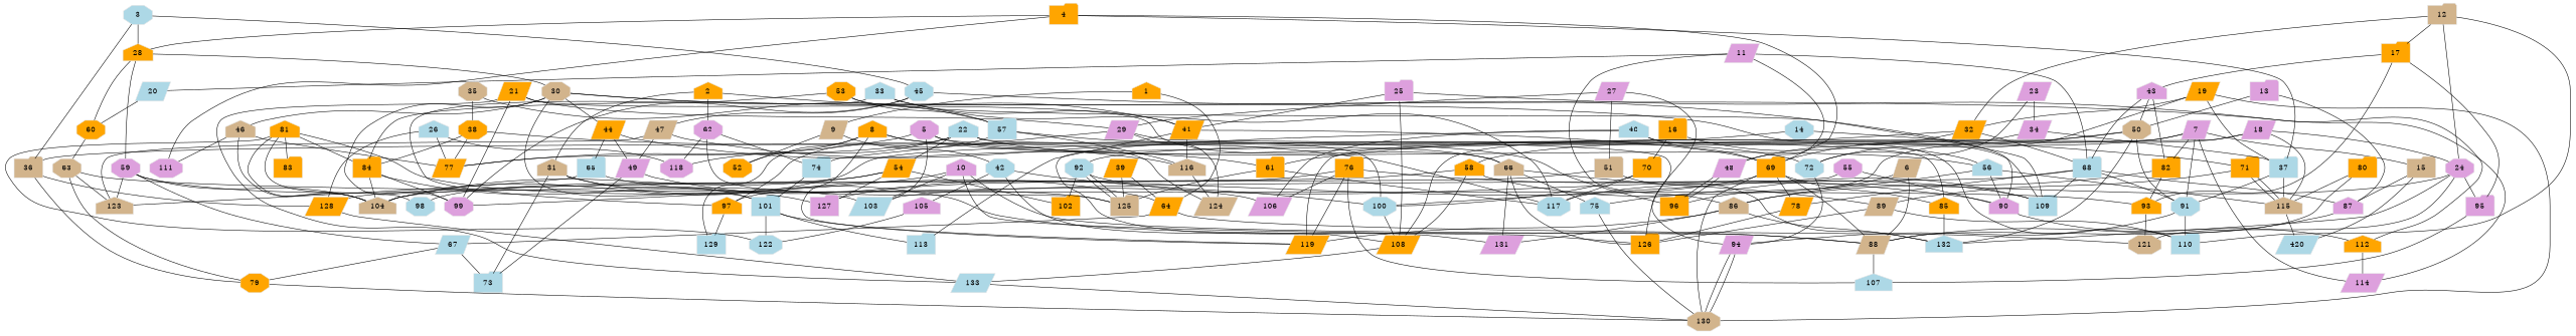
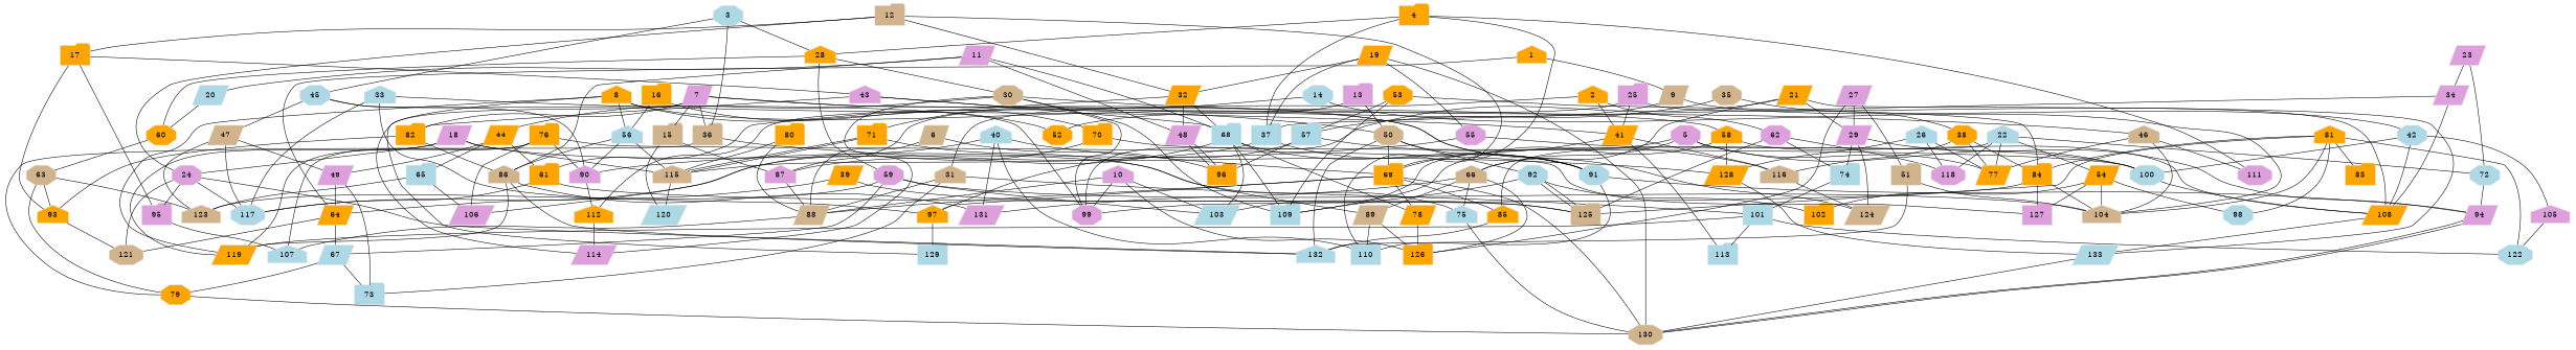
  graph {
    node [color=gray90 fillcolor=orange shape=parallelogram style=filled]
    1 [shape=house]
    9 [fillcolor=tan]
    64
    52 [shape=octagon]
    42 [fillcolor=lightblue shape=octagon]
    121 [fillcolor=tan shape=octagon]
    67 [fillcolor=lightblue]
    2 [shape=house]
    31 [fillcolor=tan shape=house]
    41
    62 [fillcolor=plum shape=octagon]
    88 [fillcolor=tan]
    101 [fillcolor=lightblue shape=folder]
    73 [fillcolor=lightblue shape=folder]
    69 [shape=folder]
    116 [fillcolor=tan shape=house]
    113 [fillcolor=lightblue shape=folder]
    118 [fillcolor=plum shape=octagon]
    74 [fillcolor=lightblue shape=folder]
    125 [fillcolor=tan shape=folder]
    3 [fillcolor=lightblue shape=octagon]
    28 [shape=house]
    36 [fillcolor=tan shape=folder]
    45 [fillcolor=lightblue shape=octagon]
    60 [shape=octagon]
    30 [fillcolor=tan shape=octagon]
    59 [fillcolor=plum shape=octagon]
    128
    79 [shape=octagon]
    99 [fillcolor=plum shape=octagon]
    47 [fillcolor=tan]
    90 [fillcolor=plum shape=house]
    4 [shape=folder]
    37 [fillcolor=lightblue shape=folder]
    111 [fillcolor=plum shape=octagon]
    91 [fillcolor=lightblue shape=octagon]
    115 [fillcolor=tan shape=house]
    130 [fillcolor=tan shape=octagon]
    85 [shape=house]
    97 [shape=house]
    78
    5 [fillcolor=plum shape=octagon]
    66 [fillcolor=tan shape=house]
    77
    100 [fillcolor=lightblue shape=octagon]
    103 [fillcolor=lightblue]
    126 [shape=folder]
    75 [fillcolor=lightblue shape=house]
    131 [fillcolor=plum]
    89 [fillcolor=tan]
    108
    6 [fillcolor=tan]
    96 [shape=folder]
    107 [fillcolor=lightblue shape=house]
    7 [fillcolor=plum]
    15 [fillcolor=tan shape=folder]
    58 [shape=house]
    82 [shape=folder]
    114 [fillcolor=plum]
    87 [fillcolor=plum shape=house]
-   120 [fillcolor=lightblue label=420]
+   120 [fillcolor=lightblue]
    109 [fillcolor=lightblue shape=folder]
    86 [fillcolor=tan shape=house]
    93 [shape=house]
    110 [fillcolor=lightblue shape=folder]
    94 [fillcolor=plum]
    8 [shape=house]
    56 [fillcolor=lightblue shape=house]
    119
    124 [fillcolor=tan]
    129 [fillcolor=lightblue shape=folder]
    105 [fillcolor=plum shape=house]
    10 [fillcolor=plum shape=house]
    11 [fillcolor=plum]
    20 [fillcolor=lightblue]
    48 [fillcolor=plum]
    68 [fillcolor=lightblue shape=folder]
    132 [fillcolor=lightblue shape=house]
    12 [fillcolor=tan shape=folder]
    17 [shape=folder]
    24 [fillcolor=plum shape=octagon]
    32
    43 [fillcolor=plum shape=house]
    95 [fillcolor=plum shape=folder]
    117 [fillcolor=lightblue shape=octagon]
    61 [shape=folder]
    13 [fillcolor=plum shape=folder]
    50 [fillcolor=tan shape=octagon]
    92 [fillcolor=lightblue shape=octagon]
    14 [fillcolor=lightblue shape=octagon]
    71 [shape=folder]
    104 [fillcolor=tan shape=house]
    16 [shape=folder]
    70 [shape=folder]
    18 [fillcolor=plum]
    19
    72 [fillcolor=lightblue shape=octagon]
    63 [fillcolor=tan shape=octagon]
    21
    29 [fillcolor=plum]
    133 [fillcolor=lightblue]
    22 [fillcolor=lightblue shape=house]
    54
    98 [fillcolor=lightblue shape=octagon]
    102 [shape=folder]
    127 [fillcolor=plum shape=folder]
    23 [fillcolor=plum]
    34 [fillcolor=plum]
    25 [fillcolor=plum shape=folder]
    112 [shape=house]
    26 [fillcolor=lightblue shape=house]
    27 [fillcolor=plum]
    51 [fillcolor=tan shape=folder]
    44
    46 [fillcolor=tan shape=house]
    123 [fillcolor=tan shape=house]
    49 [fillcolor=plum]
    65 [fillcolor=lightblue shape=folder]
    122 [fillcolor=lightblue shape=octagon]
    33 [fillcolor=lightblue shape=house]
    35 [fillcolor=tan shape=octagon]
    38 [shape=octagon]
    57 [fillcolor=lightblue shape=folder]
    84 [shape=folder]
    39
    40 [fillcolor=lightblue shape=house]
    106 [fillcolor=plum]
    53 [shape=octagon]
    55 [fillcolor=plum shape=octagon]
    76 [shape=folder]
    80 [shape=folder]
    81 [shape=house]
    83 [shape=folder]
    1 -- 9
    1 -- 64
    9 -- 52
    9 -- 42
    64 -- 121
    64 -- 67
    42 -- 100
    42 -- 108
    42 -- 105
    67 -- 73
    67 -- 79
    2 -- 31
    2 -- 41
    2 -- 62
    31 -- 88
    31 -- 101
    31 -- 73
    41 -- 69
    41 -- 116
    41 -- 113
    62 -- 118
    62 -- 74
    62 -- 125
    88 -- 107
    101 -- 113
    101 -- 119
    101 -- 122
    69 -- 88
    69 -- 130
    69 -- 85
    69 -- 97
    69 -- 78
    116 -- 124
    74 -- 101
    3 -- 28
    3 -- 36
    3 -- 45
    28 -- 60
    28 -- 30
    28 -- 59
    36 -- 128
    36 -- 79
    45 -- 99
    45 -- 47
    45 -- 90
    60 -- 63
-   30 -- 101
    30 -- 99
    30 -- 114
    30 -- 109
    30 -- 44
    30 -- 46
    59 -- 67
    59 -- 103
    59 -- 104
    59 -- 123
    128 -- 133
    79 -- 130
    47 -- 117
    47 -- 123
    47 -- 49
    90 -- 112
    4 -- 69
    4 -- 28
    4 -- 37
    4 -- 111
    37 -- 91
    37 -- 115
    91 -- 110
    91 -- 94
    115 -- 120
    85 -- 132
    97 -- 129
    78 -- 126
    5 -- 66
    5 -- 77
    5 -- 100
    5 -- 103
    66 -- 126
    66 -- 75
    66 -- 131
    66 -- 89
    100 -- 108
    75 -- 130
    89 -- 126
    89 -- 110
    108 -- 133
    6 -- 88
    6 -- 96
    7 -- 36
    7 -- 91
    7 -- 15
    7 -- 58
    7 -- 82
    7 -- 114
    15 -- 87
    15 -- 120
    58 -- 128
    58 -- 108
    58 -- 109
    82 -- 86
    82 -- 93
    87 -- 88
    86 -- 131
    86 -- 119
    86 -- 132
    93 -- 121
    94 -- 130
    94 -- 130
    8 -- 52
    8 -- 56
    8 -- 119
    8 -- 124
    8 -- 129
    56 -- 90
    56 -- 115
    56 -- 86
    105 -- 122
    10 -- 88
    10 -- 99
    10 -- 103
    10 -- 126
    11 -- 86
    11 -- 20
    11 -- 48
    11 -- 68
    20 -- 60
    48 -- 96
    48 -- 96
    68 -- 91
    68 -- 78
    68 -- 103
    68 -- 87
    68 -- 109
    12 -- 110
    12 -- 17
    12 -- 24
    12 -- 32
    17 -- 93
    17 -- 43
    17 -- 95
    24 -- 121
    24 -- 132
    24 -- 95
    24 -- 117
    32 -- 48
    32 -- 68
    32 -- 61
    43 -- 82
    43 -- 68
    43 -- 50
    95 -- 107
    61 -- 125
    61 -- 117
    13 -- 87
    13 -- 50
    50 -- 69
    50 -- 91
    50 -- 132
    50 -- 92
    92 -- 125
    92 -- 125
    92 -- 109
    92 -- 102
    14 -- 71
    14 -- 104
    71 -- 115
    71 -- 115
    71 -- 89
    16 -- 56
    16 -- 70
    70 -- 100
    70 -- 117
    18 -- 115
    18 -- 75
    18 -- 119
    18 -- 24
    19 -- 37
    19 -- 130
    19 -- 32
-   19 -- 72
+   19 -- 55
    72 -- 94
    63 -- 79
    63 -- 93
    63 -- 123
    21 -- 99
    21 -- 66
    21 -- 29
    21 -- 133
    29 -- 74
    29 -- 94
    29 -- 124
    133 -- 130
    22 -- 118
    22 -- 85
    22 -- 77
    22 -- 72
    22 -- 54
    54 -- 104
    54 -- 98
    54 -- 102
    54 -- 127
    23 -- 72
    23 -- 34
    34 -- 37
    34 -- 108
    25 -- 41
    25 -- 108
    25 -- 112
    112 -- 114
    26 -- 118
    26 -- 128
    26 -- 77
    27 -- 126
    27 -- 29
    27 -- 51
    51 -- 132
    51 -- 104
    44 -- 61
    44 -- 49
    44 -- 65
    46 -- 111
    46 -- 77
    46 -- 104
    49 -- 64
    49 -- 73
    65 -- 123
    65 -- 106
    33 -- 41
    33 -- 97
    33 -- 117
    35 -- 38
    35 -- 57
    38 -- 116
    38 -- 77
    38 -- 84
    57 -- 116
    57 -- 97
    57 -- 96
    84 -- 99
    84 -- 104
    84 -- 127
    39 -- 64
    39 -- 125
    40 -- 69
    40 -- 131
    40 -- 110
    40 -- 106
    53 -- 109
    53 -- 57
    53 -- 84
    55 -- 90
    55 -- 100
    76 -- 90
    76 -- 107
    76 -- 119
    76 -- 127
    76 -- 106
    80 -- 88
    80 -- 115
    81 -- 125
    81 -- 104
    81 -- 98
    81 -- 122
    81 -- 84
    81 -- 83
  }
